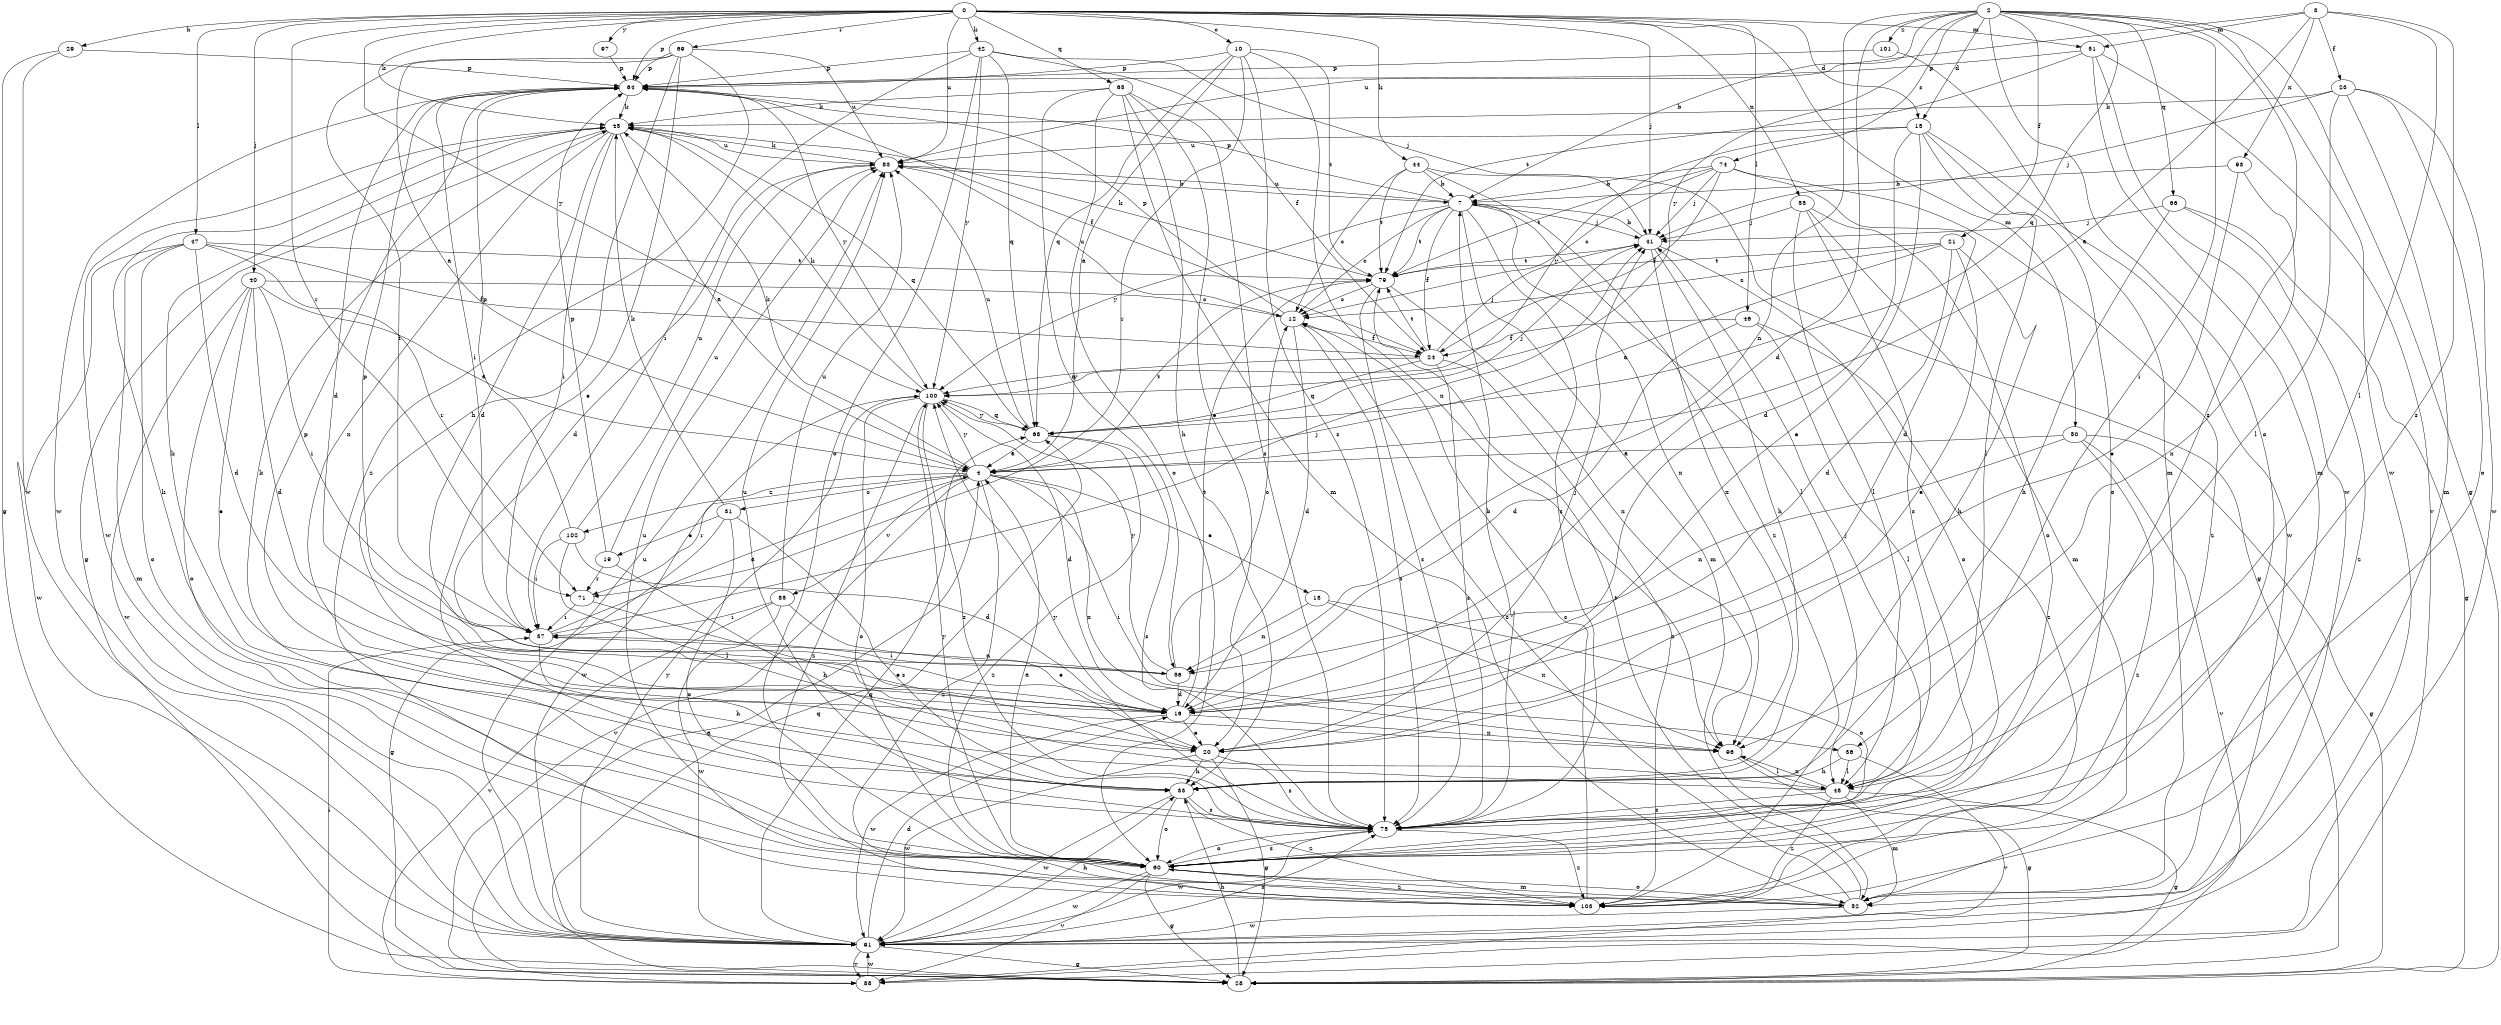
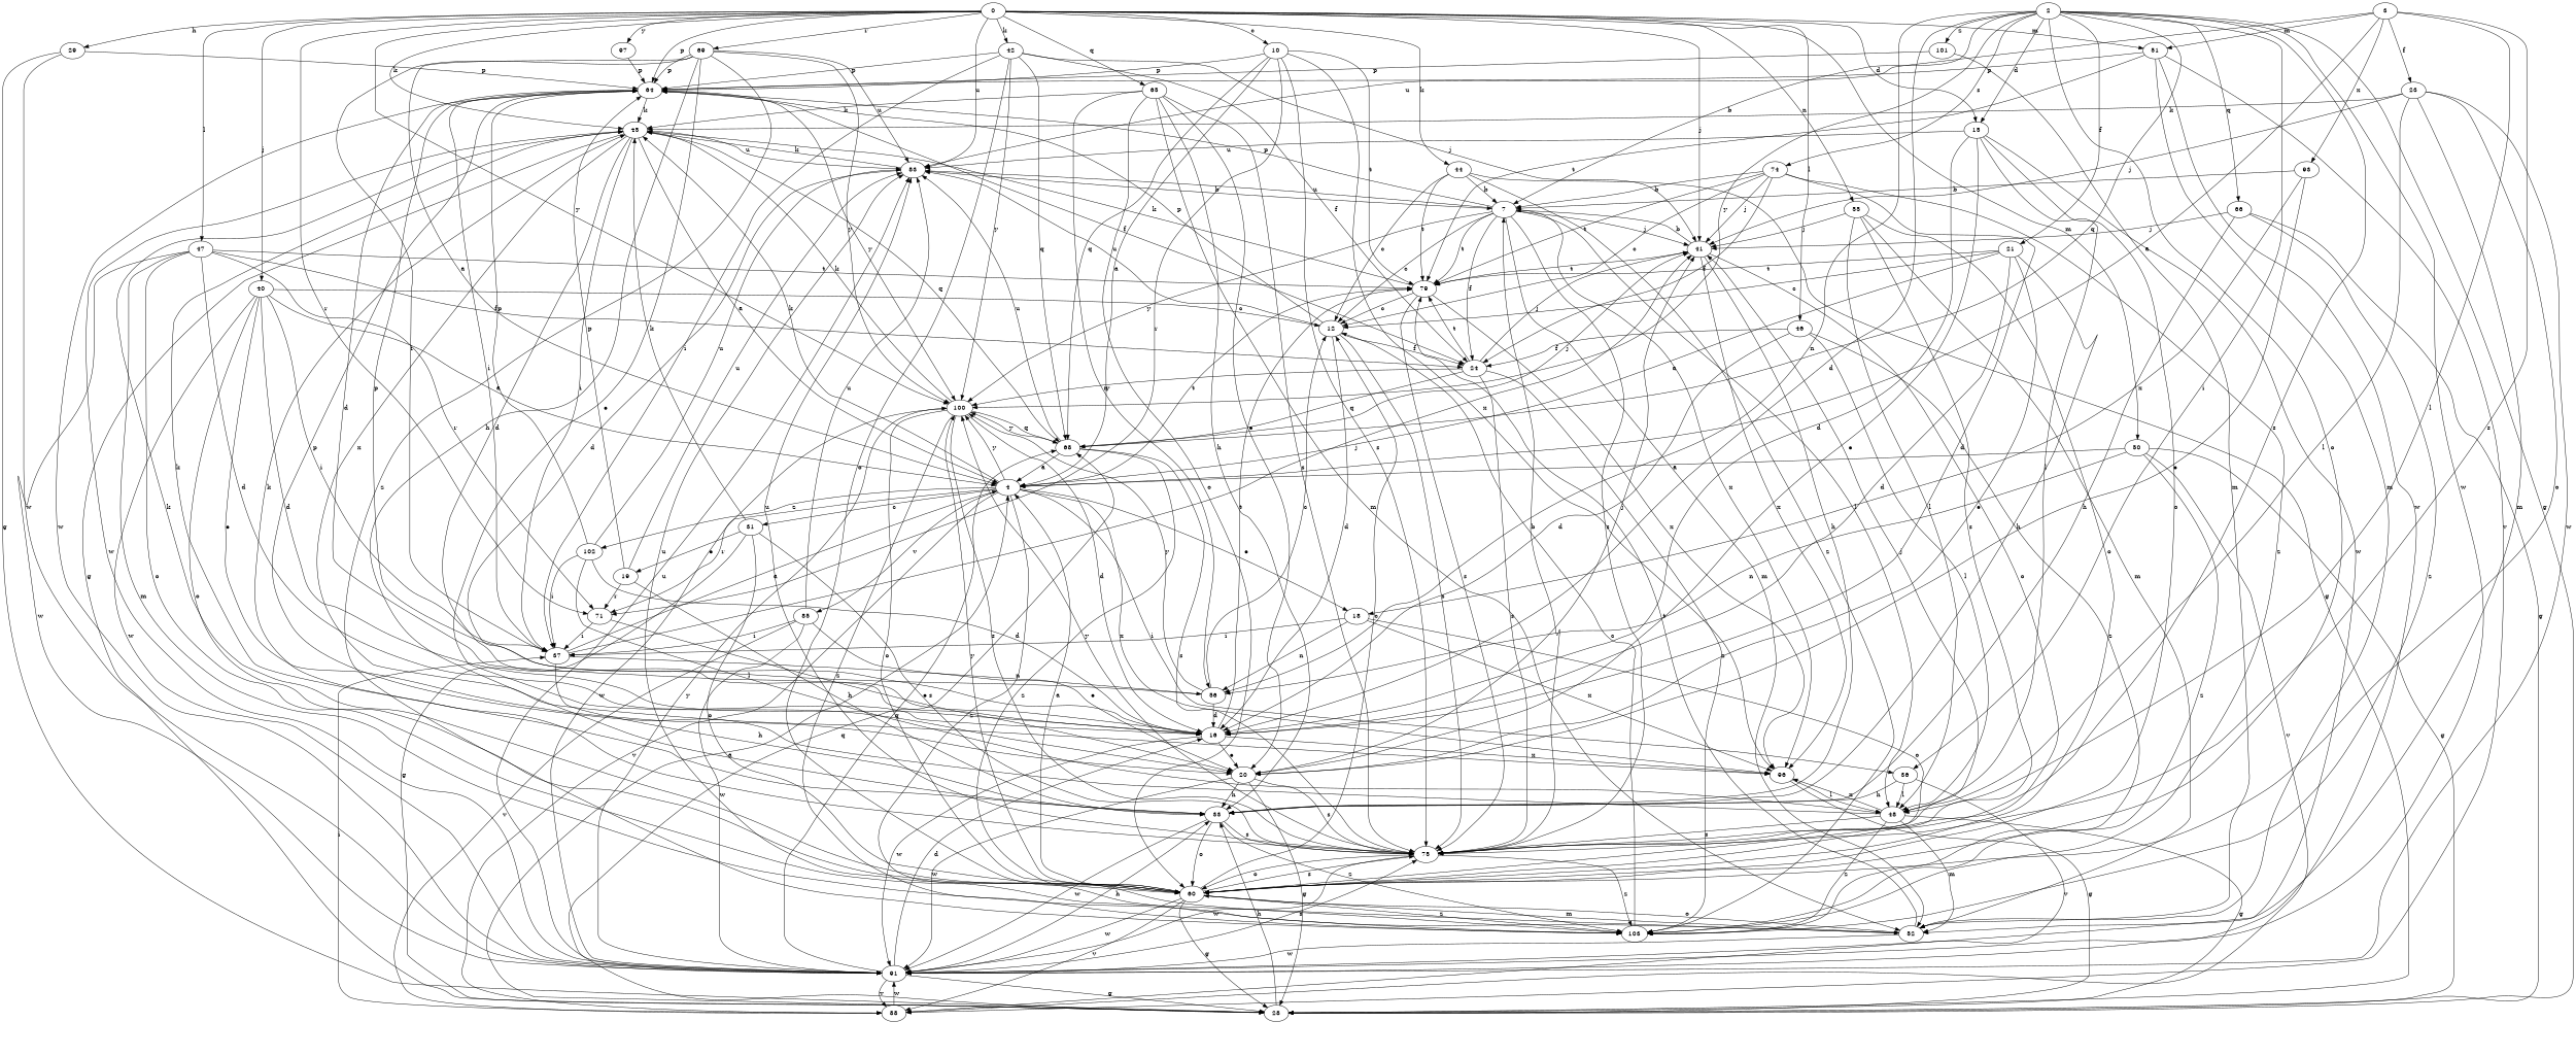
  strict digraph {
    0
    10
    15
    29
    40
    41
    42
    44
    45
    46
    47
    50
    51
    55
    64
    65
    69
    71
    83
    97
    100
    68
    75
    4
    79
    96
    16
    60
    91
    48
    20
    28
    12
    37
    7
    33
    24
    103
    52
    56
    88
    2
    21
    36
    66
    74
    101
    3
    23
    93
    n51 [label=31]
    18
    85
    102
    19
    0 -> 10 [label=c]
    0 -> 15 [label=d]
    0 -> 29 [label=h]
    0 -> 40 [label=j]
    0 -> 41 [label=j]
    0 -> 42 [label=k]
    0 -> 44 [label=k]
    0 -> 45 [label=k]
    0 -> 46 [label=l]
    0 -> 47 [label=l]
    0 -> 50 [label=m]
    0 -> 51 [label=m]
    0 -> 55 [label=n]
    0 -> 64 [label=p]
    0 -> 65 [label=q]
    0 -> 69 [label=r]
    0 -> 71 [label=r]
    0 -> 83 [label=u]
    0 -> 97 [label=y]
    0 -> 100 [label=y]
    10 -> 64 [label=p]
    10 -> 71 [label=r]
    10 -> 68 [label=q]
    10 -> 75 [label=s]
    10 -> 4 [label=a]
    10 -> 79 [label=t]
    10 -> 96 [label=x]
    15 -> 83 [label=u]
-   15 -> 100 [label=y]
+   69 -> 100 [label=y]
    15 -> 16 [label=d]
    15 -> 60 [label=o]
    15 -> 91 [label=w]
    15 -> 48 [label=l]
    15 -> 20 [label=e]
    29 -> 64 [label=p]
    29 -> 91 [label=w]
    29 -> 28 [label=g]
    40 -> 4 [label=a]
    40 -> 16 [label=d]
    40 -> 60 [label=o]
    40 -> 91 [label=w]
    40 -> 20 [label=e]
    40 -> 12 [label=c]
    40 -> 37 [label=i]
    41 -> 79 [label=t]
    41 -> 96 [label=x]
    41 -> 60 [label=o]
    41 -> 7 [label=b]
    41 -> 33 [label=h]
    42 -> 41 [label=j]
    42 -> 64 [label=p]
    42 -> 100 [label=y]
    42 -> 68 [label=q]
    42 -> 60 [label=o]
    42 -> 37 [label=i]
    42 -> 24 [label=f]
    44 -> 79 [label=t]
    44 -> 28 [label=g]
    44 -> 12 [label=c]
    44 -> 7 [label=b]
    44 -> 103 [label=z]
    45 -> 83 [label=u]
    45 -> 68 [label=q]
    45 -> 4 [label=a]
    45 -> 96 [label=x]
    45 -> 16 [label=d]
    45 -> 91 [label=w]
    45 -> 28 [label=g]
    45 -> 37 [label=i]
    46 -> 16 [label=d]
    46 -> 48 [label=l]
    46 -> 24 [label=f]
    46 -> 103 [label=z]
    47 -> 71 [label=r]
    47 -> 79 [label=t]
    47 -> 16 [label=d]
    47 -> 60 [label=o]
    47 -> 91 [label=w]
    47 -> 24 [label=f]
    47 -> 52 [label=m]
    50 -> 4 [label=a]
    50 -> 28 [label=g]
    50 -> 103 [label=z]
    50 -> 56 [label=n]
    50 -> 88 [label=v]
    51 -> 64 [label=p]
    51 -> 79 [label=t]
    51 -> 91 [label=w]
    51 -> 52 [label=m]
    51 -> 88 [label=v]
    55 -> 41 [label=j]
    55 -> 75 [label=s]
    55 -> 60 [label=o]
    55 -> 48 [label=l]
    55 -> 52 [label=m]
    64 -> 45 [label=k]
    64 -> 100 [label=y]
    64 -> 16 [label=d]
    64 -> 91 [label=w]
    64 -> 37 [label=i]
    64 -> 24 [label=f]
    65 -> 45 [label=k]
    65 -> 75 [label=s]
    65 -> 60 [label=o]
    65 -> 20 [label=e]
    65 -> 33 [label=h]
    65 -> 52 [label=m]
    65 -> 56 [label=n]
    69 -> 64 [label=p]
    69 -> 83 [label=u]
    69 -> 4 [label=a]
    69 -> 20 [label=e]
    69 -> 37 [label=i]
    69 -> 33 [label=h]
    69 -> 103 [label=z]
    71 -> 20 [label=e]
    71 -> 37 [label=i]
    83 -> 45 [label=k]
    83 -> 16 [label=d]
    83 -> 7 [label=b]
    97 -> 64 [label=p]
    100 -> 45 [label=k]
    100 -> 68 [label=q]
    100 -> 75 [label=s]
    100 -> 16 [label=d]
    100 -> 60 [label=o]
    100 -> 91 [label=w]
    100 -> 103 [label=z]
    68 -> 41 [label=j]
    68 -> 83 [label=u]
    68 -> 100 [label=y]
    68 -> 75 [label=s]
    68 -> 4 [label=a]
    68 -> 103 [label=z]
    75 -> 41 [label=j]
    75 -> 45 [label=k]
    75 -> 83 [label=u]
    75 -> 100 [label=y]
    75 -> 60 [label=o]
    75 -> 91 [label=w]
    75 -> 7 [label=b]
    75 -> 103 [label=z]
    4 -> 45 [label=k]
    4 -> 71 [label=r]
    4 -> 100 [label=y]
    4 -> 79 [label=t]
    4 -> 96 [label=x]
    4 -> 103 [label=z]
    4 -> 88 [label=v]
    4 -> 36 [label=i]
    4 -> n51 [label=c]
    4 -> 18 [label=e]
    4 -> 85 [label=v]
    4 -> 102 [label=z]
    79 -> 45 [label=k]
    79 -> 75 [label=s]
    79 -> 96 [label=x]
    79 -> 12 [label=c]
    96 -> 48 [label=l]
    96 -> 28 [label=g]
    16 -> 79 [label=t]
    16 -> 96 [label=x]
    16 -> 91 [label=w]
    16 -> 20 [label=e]
    60 -> 45 [label=k]
    60 -> 100 [label=y]
    60 -> 75 [label=s]
    60 -> 4 [label=a]
    60 -> 91 [label=w]
    60 -> 28 [label=g]
    60 -> 103 [label=z]
    60 -> 52 [label=m]
    60 -> 88 [label=v]
    91 -> 83 [label=u]
    91 -> 100 [label=y]
    91 -> 68 [label=q]
    91 -> 75 [label=s]
    91 -> 16 [label=d]
    91 -> 28 [label=g]
    91 -> 33 [label=h]
    91 -> 88 [label=v]
    48 -> 64 [label=p]
    48 -> 75 [label=s]
    48 -> 96 [label=x]
    48 -> 28 [label=g]
    48 -> 103 [label=z]
    48 -> 52 [label=m]
    20 -> 41 [label=j]
    20 -> 75 [label=s]
    20 -> 91 [label=w]
    20 -> 28 [label=g]
    20 -> 33 [label=h]
    28 -> 68 [label=q]
    28 -> 4 [label=a]
    28 -> 33 [label=h]
    12 -> 64 [label=p]
    12 -> 83 [label=u]
    12 -> 75 [label=s]
    12 -> 16 [label=d]
    12 -> 24 [label=f]
    37 -> 41 [label=j]
    37 -> 4 [label=a]
    37 -> 33 [label=h]
    37 -> 56 [label=n]
    7 -> 41 [label=j]
    7 -> 64 [label=p]
    7 -> 83 [label=u]
    7 -> 100 [label=y]
    7 -> 75 [label=s]
    7 -> 79 [label=t]
    7 -> 96 [label=x]
    7 -> 48 [label=l]
    7 -> 12 [label=c]
    7 -> 24 [label=f]
    7 -> 52 [label=m]
    33 -> 45 [label=k]
    33 -> 75 [label=s]
    33 -> 60 [label=o]
    33 -> 91 [label=w]
    33 -> 103 [label=z]
    24 -> 41 [label=j]
    24 -> 100 [label=y]
    24 -> 68 [label=q]
    24 -> 75 [label=s]
    24 -> 79 [label=t]
    24 -> 103 [label=z]
    103 -> 12 [label=c]
    52 -> 83 [label=u]
    52 -> 79 [label=t]
    52 -> 60 [label=o]
    52 -> 91 [label=w]
-   52 -> 12 [label=c]
+   60 -> 12 [label=c]
    56 -> 64 [label=p]
    56 -> 100 [label=y]
    56 -> 16 [label=d]
    56 -> 12 [label=c]
-   56 -> 37 [label=i]
+   18 -> 37 [label=i]
    88 -> 91 [label=w]
    88 -> 37 [label=i]
    2 -> 15 [label=d]
    2 -> 100 [label=y]
    2 -> 68 [label=q]
    2 -> 75 [label=s]
    2 -> 16 [label=d]
    2 -> 60 [label=o]
    2 -> 91 [label=w]
    2 -> 28 [label=g]
    2 -> 7 [label=b]
    2 -> 56 [label=n]
    2 -> 21 [label=f]
    2 -> 36 [label=i]
    2 -> 66 [label=q]
    2 -> 74 [label=s]
    2 -> 101 [label=z]
    21 -> 4 [label=a]
    21 -> 79 [label=t]
    21 -> 16 [label=d]
    21 -> 20 [label=e]
    21 -> 12 [label=c]
    21 -> 33 [label=h]
    36 -> 48 [label=l]
    36 -> 33 [label=h]
    36 -> 88 [label=v]
    66 -> 41 [label=j]
    66 -> 28 [label=g]
    66 -> 33 [label=h]
    66 -> 103 [label=z]
    74 -> 41 [label=j]
    74 -> 79 [label=t]
    74 -> 16 [label=d]
    74 -> 12 [label=c]
    74 -> 7 [label=b]
    74 -> 24 [label=f]
    74 -> 103 [label=z]
    101 -> 64 [label=p]
    101 -> 52 [label=m]
    3 -> 51 [label=m]
    3 -> 83 [label=u]
    3 -> 75 [label=s]
    3 -> 4 [label=a]
    3 -> 48 [label=l]
    3 -> 23 [label=f]
    3 -> 93 [label=x]
    23 -> 41 [label=j]
    23 -> 45 [label=k]
    23 -> 60 [label=o]
    23 -> 91 [label=w]
    23 -> 48 [label=l]
    23 -> 52 [label=m]
-   93 -> 96 [label=x]
+   93 -> 18 [label=x]
    93 -> 20 [label=e]
    93 -> 7 [label=b]
    n51 -> 45 [label=k]
    n51 -> 75 [label=s]
    n51 -> 60 [label=o]
    n51 -> 28 [label=g]
    n51 -> 19 [label=e]
    18 -> 96 [label=x]
    18 -> 60 [label=o]
    18 -> 56 [label=n]
    85 -> 83 [label=u]
    85 -> 91 [label=w]
    85 -> 20 [label=e]
    85 -> 37 [label=i]
    85 -> 88 [label=v]
    102 -> 64 [label=p]
    102 -> 83 [label=u]
    102 -> 16 [label=d]
    102 -> 48 [label=l]
    102 -> 37 [label=i]
    19 -> 64 [label=p]
    19 -> 71 [label=r]
    19 -> 83 [label=u]
    19 -> 33 [label=h]
  }
